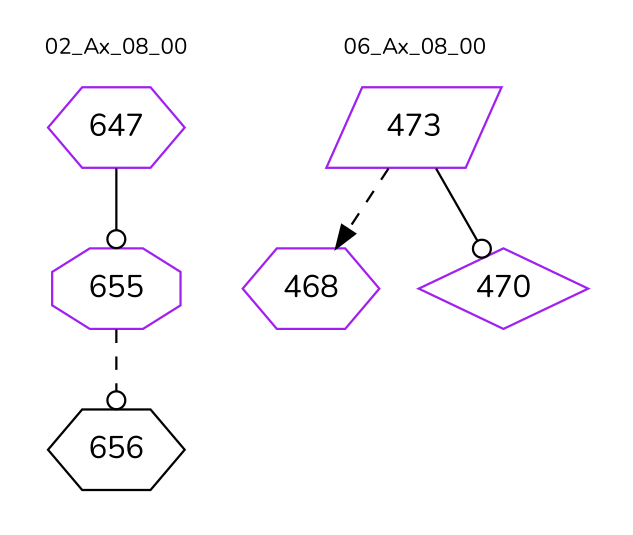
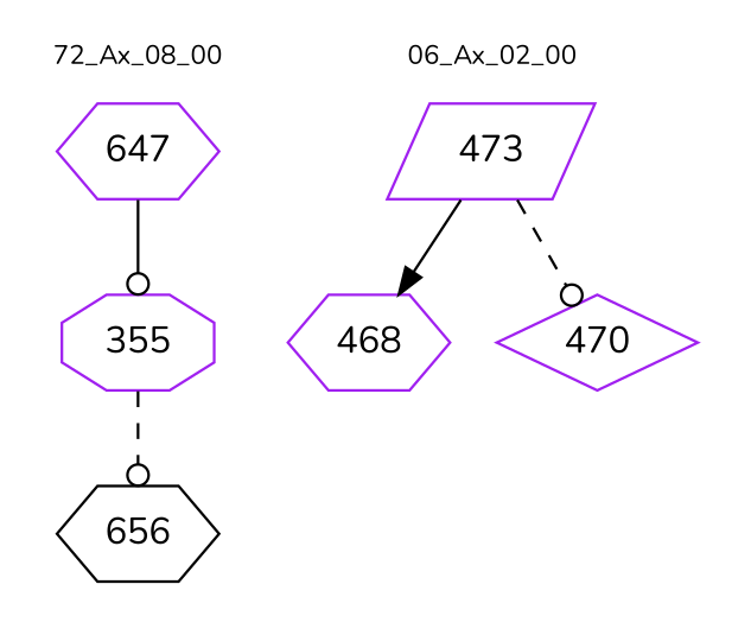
  digraph {
    fontname=Nunito
    node [color=purple fontname=Nunito shape=hexagon]
    edge [arrowhead=odot color=black fontname=Nunito style=dashed]
-   n1 [label=655 shape=octagon]
+   n1 [label=355 shape=octagon]
    n2 [label=647]
    n3 [color=black label=656]
    n4 [label=473 shape=parallelogram]
    n5 [label=468]
    n6 [label=470 shape=diamond]
    subgraph cluster_1 {
      color=white
      fontsize=10
-     label="02_Ax_08_00"
+     label="72_Ax_08_00"
      n1
      n2
      n3
    }
    subgraph cluster_2 {
      color=white
      fontsize=10
-     label="06_Ax_08_00"
+     label="06_Ax_02_00"
      n4
      n5
      n6
    }
    n1 -> n3
    n2 -> n1 [style=solid]
-   n4 -> n5 [arrowhead=normal]
-   n4 -> n6 [style=solid]
+   n4 -> n5 [arrowhead=normal style=solid]
+   n4 -> n6
  }
